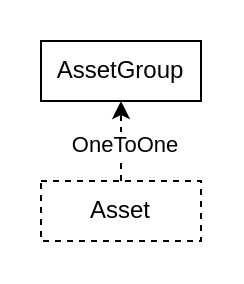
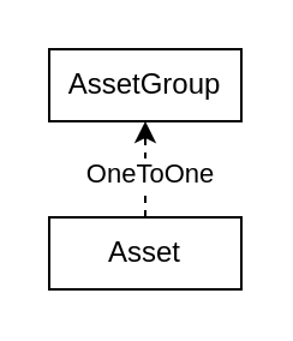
  <mxCell id="0" />
  <mxCell id="1" parent="0" />
- <mxCell id="2" value="Asset" style="rounded=0;whiteSpace=wrap;html=1;dashed=1;" vertex="1" parent="1"><mxGeometry x="20" y="90" width="80" height="30" as="geometry" /></mxCell>
+ <mxCell id="2" value="Asset" style="rounded=0;whiteSpace=wrap;html=1;" vertex="1" parent="1"><mxGeometry x="20" y="90" width="80" height="30" as="geometry" /></mxCell>
  <mxCell id="3" value="AssetGroup" style="rounded=0;whiteSpace=wrap;html=1;" vertex="1" parent="1"><mxGeometry x="20" y="20" width="80" height="30" as="geometry" /></mxCell>
  <mxCell id="4" value="" style="endArrow=classic;html=1;exitX=0.5;exitY=0;exitDx=0;exitDy=0;entryX=0.5;entryY=1;entryDx=0;entryDy=0;dashed=1;" edge="1" parent="1" source="2" target="3"><mxGeometry width="50" height="50" relative="1" as="geometry"><mxPoint x="210" y="320" as="sourcePoint" /><mxPoint x="260" y="270" as="targetPoint" /></mxGeometry></mxCell>
  <mxCell id="5" value="OneToOne" style="edgeLabel;html=1;align=center;verticalAlign=middle;resizable=0;points=[];" vertex="1" connectable="0" parent="4"><mxGeometry x="-0.05" y="-1" relative="1" as="geometry"><mxPoint as="offset" /></mxGeometry></mxCell>
